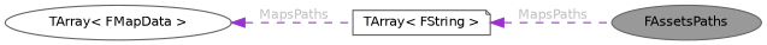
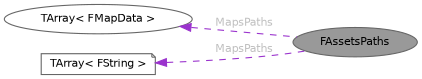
  digraph {
    rankdir=LR
    node [color=gray40 fillcolor=white fontname=Helvetica fontsize=10 shape=ellipse style=filled]
    edge [color=darkorchid3 dir=back fontcolor=grey fontname=Helvetica fontsize=10 labelfontname=Helvetica labelfontsize=10 style=dashed]
    n1 [fillcolor=grey60 fontcolor=black height=0.2 label=FAssetsPaths width=0.4]
    n2 [height=0.2 label="TArray\< FMapData \>" width=0.4]
    n3 [height=0.2 label="TArray\< FString \>" shape=note width=0.4]
-   n2 -> n3 [label=" MapsPaths"]
+   n2 -> n1 [label=" MapsPaths"]
    n3 -> n1 [label=" MapsPaths"]
  }
